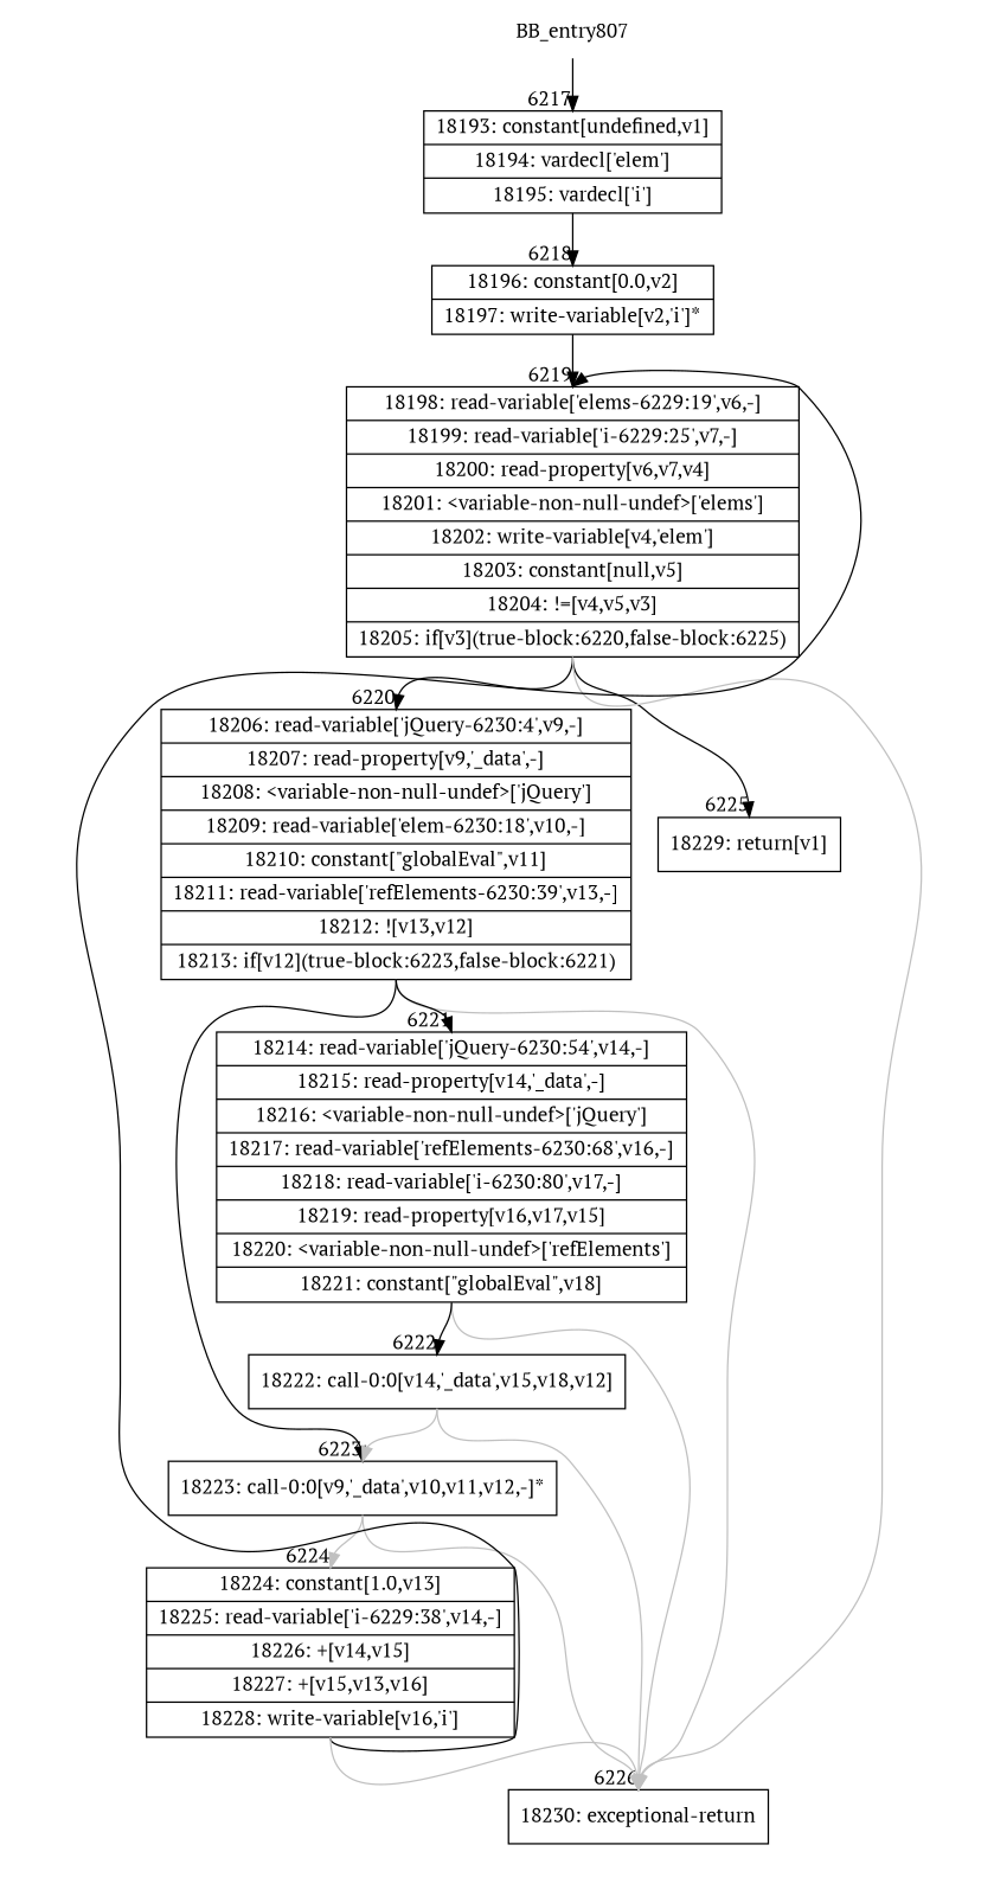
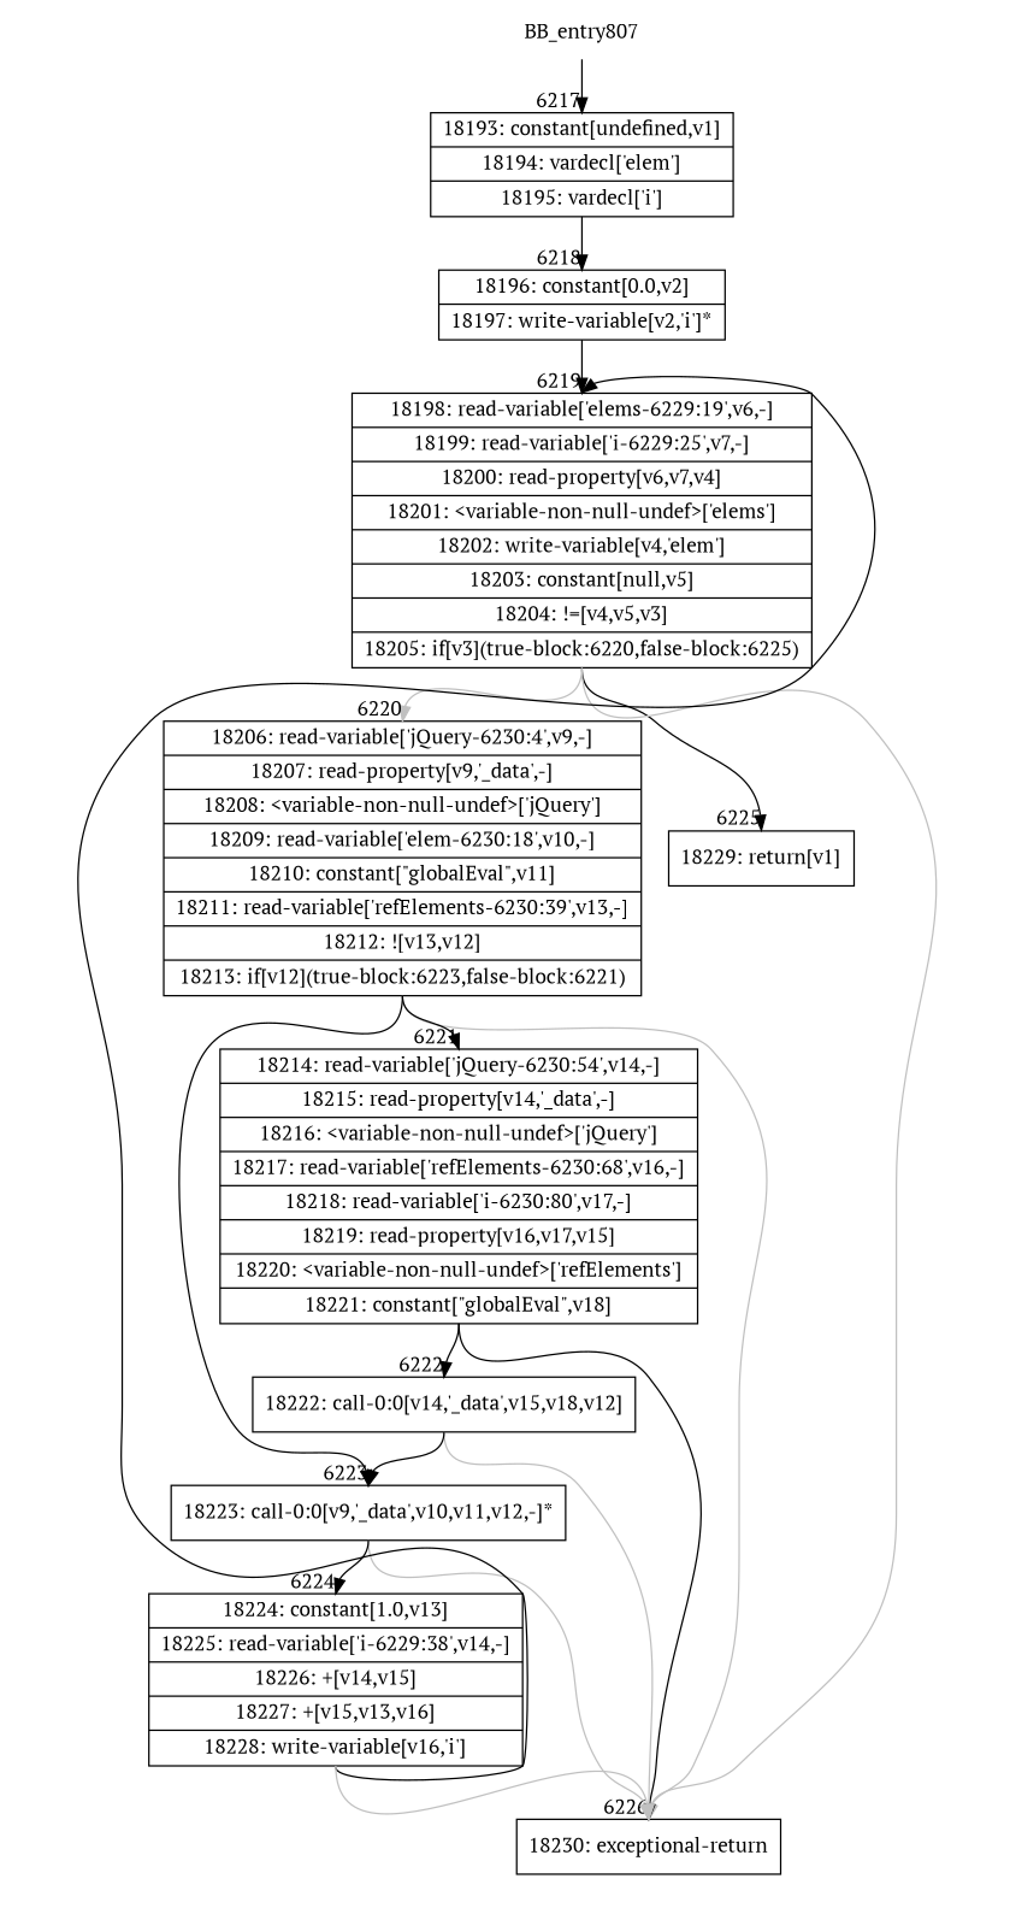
  digraph {
    fontname="PT Serif"
    rankdir=TD
    node [fontname="PT Serif" shape=record]
    edge [fontname="PT Serif" headport=n tailport=s]
    n1 [label=BB_entry807 shape=none]
    n2 [label="{18193: constant[undefined,v1]|18194: vardecl['elem']|18195: vardecl['i']}"]
    n3 [label="{18196: constant[0.0,v2]|18197: write-variable[v2,'i']*}"]
    n4 [label="{18198: read-variable['elems-6229:19',v6,-]|18199: read-variable['i-6229:25',v7,-]|18200: read-property[v6,v7,v4]|18201: \<variable-non-null-undef\>['elems']|18202: write-variable[v4,'elem']|18203: constant[null,v5]|18204: !=[v4,v5,v3]|18205: if[v3](true-block:6220,false-block:6225)}"]
    n5 [label="{18206: read-variable['jQuery-6230:4',v9,-]|18207: read-property[v9,'_data',-]|18208: \<variable-non-null-undef\>['jQuery']|18209: read-variable['elem-6230:18',v10,-]|18210: constant[\"globalEval\",v11]|18211: read-variable['refElements-6230:39',v13,-]|18212: ![v13,v12]|18213: if[v12](true-block:6223,false-block:6221)}"]
    n6 [label="{18229: return[v1]}"]
    n7 [label="{18230: exceptional-return}"]
    n8 [label="{18223: call-0:0[v9,'_data',v10,v11,v12,-]*}"]
    n9 [label="{18214: read-variable['jQuery-6230:54',v14,-]|18215: read-property[v14,'_data',-]|18216: \<variable-non-null-undef\>['jQuery']|18217: read-variable['refElements-6230:68',v16,-]|18218: read-variable['i-6230:80',v17,-]|18219: read-property[v16,v17,v15]|18220: \<variable-non-null-undef\>['refElements']|18221: constant[\"globalEval\",v18]}"]
    n10 [label="{18224: constant[1.0,v13]|18225: read-variable['i-6229:38',v14,-]|18226: +[v14,v15]|18227: +[v15,v13,v16]|18228: write-variable[v16,'i']}"]
    n11 [label="{18222: call-0:0[v14,'_data',v15,v18,v12]}"]
    n1 -> n2 [headlabel="    6217"]
    n2 -> n3 [headlabel="      6218"]
    n3 -> n4 [headlabel="      6219"]
-   n4 -> n5 [headlabel="      6220"]
+   n4 -> n5 [headlabel="      6220" color=gray]
    n4 -> n6 [headlabel="      6225"]
    n4 -> n7 [color=gray headlabel="      6226"]
    n5 -> n7 [color=gray]
    n5 -> n8 [headlabel="      6223"]
    n5 -> n9 [headlabel="      6221"]
    n8 -> n7 [color=gray]
-   n8 -> n10 [headlabel="      6224" color=gray]
-   n9 -> n7 [color=gray]
+   n8 -> n10 [headlabel="      6224"]
+   n9 -> n7 [color=black]
    n9 -> n11 [headlabel="      6222"]
    n10 -> n4
    n10 -> n7 [color=gray]
    n11 -> n7 [color=gray]
-   n11 -> n8 [color=gray]
+   n11 -> n8
  }
